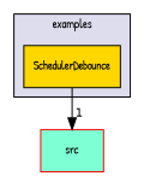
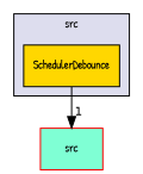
  digraph {
    compound=true
    fontname="Patrick Hand"
    node [fontname="Patrick Hand" fontsize=10 shape=box style=filled]
    n1 [fillcolor=gold label=SchedulerDebounce pencolor=black]
    n2 [color=red fillcolor=aquamarine label=src]
    subgraph cluster_1 {
      bgcolor="#ddddee"
      fontsize=10
-     label=examples
+     label=src
      pencolor=black
      n1
    }
    n1 -> n2 [headlabel=1 labeldistance=1.5 labelfontname=Helvetica labelfontsize=10 style=solid fontname="Patrick Hand"]
  }
